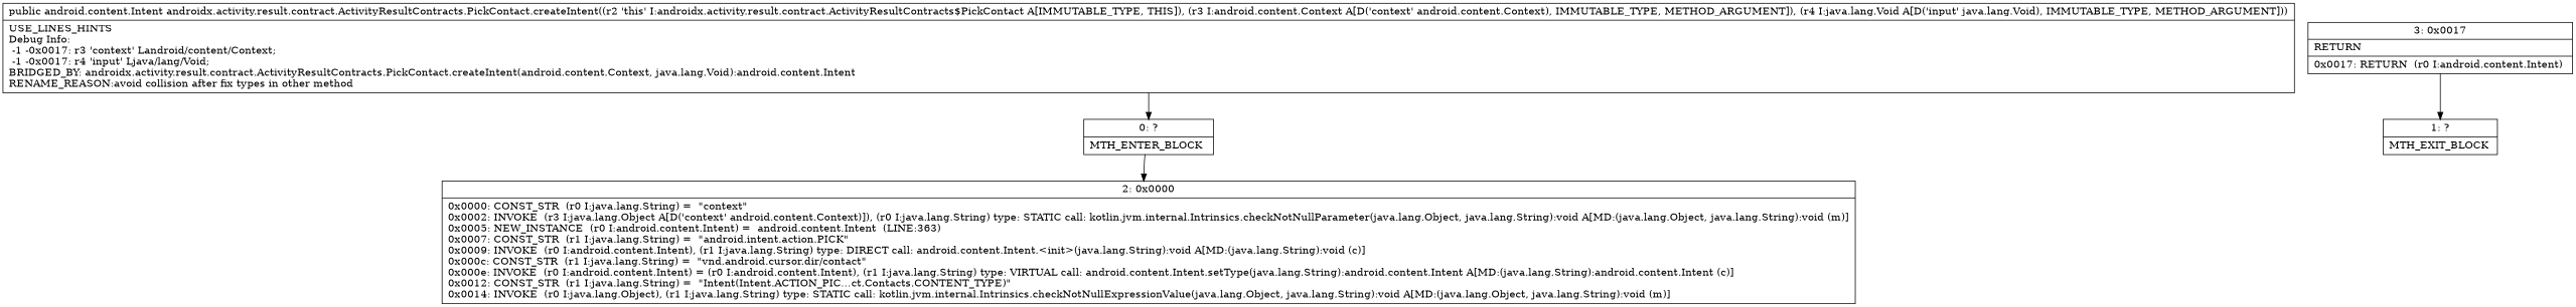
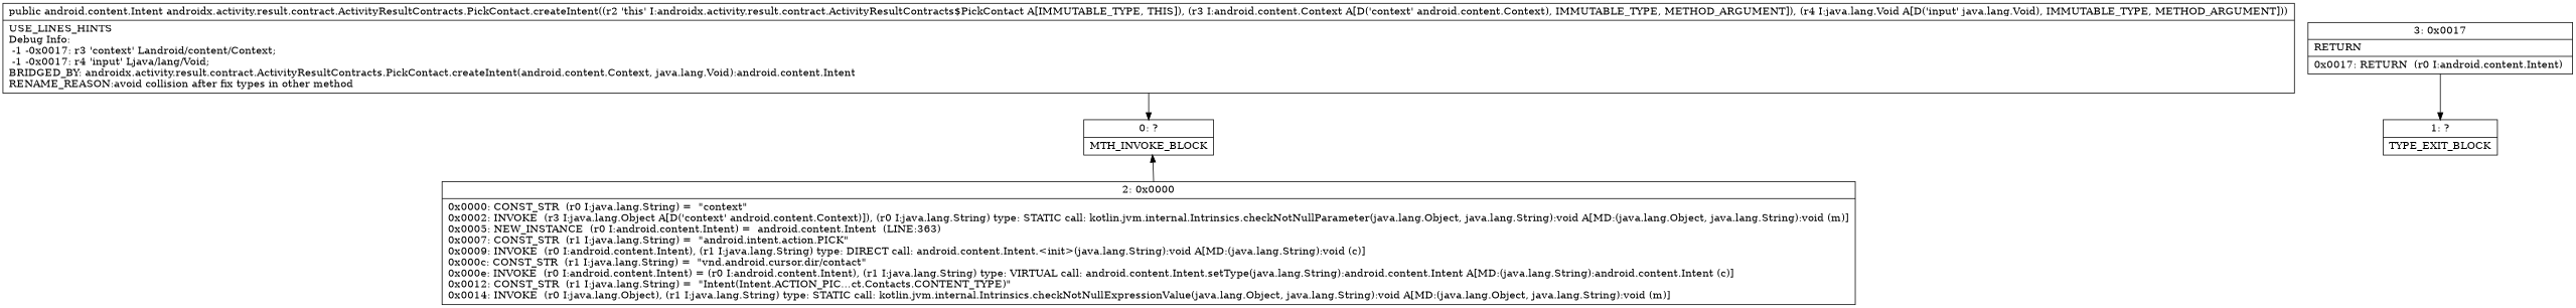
  digraph {
    node [shape=record]
-   n1 [label="{0\:\ ?|MTH_ENTER_BLOCK\l}"]
+   n1 [label="{0\:\ ?|MTH_INVOKE_BLOCK\l}"]
    n2 [label="{2\:\ 0x0000|0x0000: CONST_STR  (r0 I:java.lang.String) =  \"context\" \l0x0002: INVOKE  (r3 I:java.lang.Object A[D('context' android.content.Context)]), (r0 I:java.lang.String) type: STATIC call: kotlin.jvm.internal.Intrinsics.checkNotNullParameter(java.lang.Object, java.lang.String):void A[MD:(java.lang.Object, java.lang.String):void (m)]\l0x0005: NEW_INSTANCE  (r0 I:android.content.Intent) =  android.content.Intent  (LINE:363)\l0x0007: CONST_STR  (r1 I:java.lang.String) =  \"android.intent.action.PICK\" \l0x0009: INVOKE  (r0 I:android.content.Intent), (r1 I:java.lang.String) type: DIRECT call: android.content.Intent.\<init\>(java.lang.String):void A[MD:(java.lang.String):void (c)]\l0x000c: CONST_STR  (r1 I:java.lang.String) =  \"vnd.android.cursor.dir\/contact\" \l0x000e: INVOKE  (r0 I:android.content.Intent) = (r0 I:android.content.Intent), (r1 I:java.lang.String) type: VIRTUAL call: android.content.Intent.setType(java.lang.String):android.content.Intent A[MD:(java.lang.String):android.content.Intent (c)]\l0x0012: CONST_STR  (r1 I:java.lang.String) =  \"Intent(Intent.ACTION_PIC…ct.Contacts.CONTENT_TYPE)\" \l0x0014: INVOKE  (r0 I:java.lang.Object), (r1 I:java.lang.String) type: STATIC call: kotlin.jvm.internal.Intrinsics.checkNotNullExpressionValue(java.lang.Object, java.lang.String):void A[MD:(java.lang.Object, java.lang.String):void (m)]\l}"]
    n3 [label="{3\:\ 0x0017|RETURN\l|0x0017: RETURN  (r0 I:android.content.Intent) \l}"]
-   n4 [label="{1\:\ ?|MTH_EXIT_BLOCK\l}"]
+   n4 [label="{1\:\ ?|TYPE_EXIT_BLOCK\l}"]
    n5 [label="{public android.content.Intent androidx.activity.result.contract.ActivityResultContracts.PickContact.createIntent((r2 'this' I:androidx.activity.result.contract.ActivityResultContracts$PickContact A[IMMUTABLE_TYPE, THIS]), (r3 I:android.content.Context A[D('context' android.content.Context), IMMUTABLE_TYPE, METHOD_ARGUMENT]), (r4 I:java.lang.Void A[D('input' java.lang.Void), IMMUTABLE_TYPE, METHOD_ARGUMENT]))  | USE_LINES_HINTS\lDebug Info:\l  \-1 \-0x0017: r3 'context' Landroid\/content\/Context;\l  \-1 \-0x0017: r4 'input' Ljava\/lang\/Void;\lBRIDGED_BY: androidx.activity.result.contract.ActivityResultContracts.PickContact.createIntent(android.content.Context, java.lang.Void):android.content.Intent\lRENAME_REASON:avoid collision after fix types in other method\l}"]
-   n1 -> n2
+   n2 -> n1
    n3 -> n4
    n5 -> n1
  }
